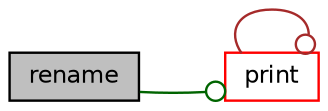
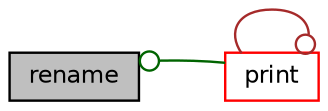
  digraph {
    rankdir=LR
    node [fontname=Helvetica fontsize=10 shape=record]
    edge [fontname=Helvetica fontsize=10 labelfontname=Helvetica labelfontsize=10 style=solid arrowhead=odot]
    n1 [color=black fillcolor=grey75 fontcolor=black height=0.2 label=rename style=filled width=0.4]
    n2 [color=red height=0.2 label=print width=0.4]
-   n1 -> n2 [color=darkgreen]
+   n2 -> n1 [color=darkgreen]
    n2 -> n2 [color=brown]
  }
